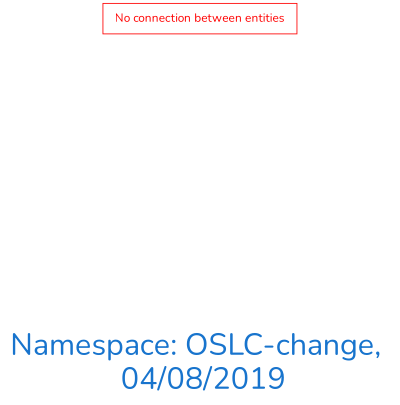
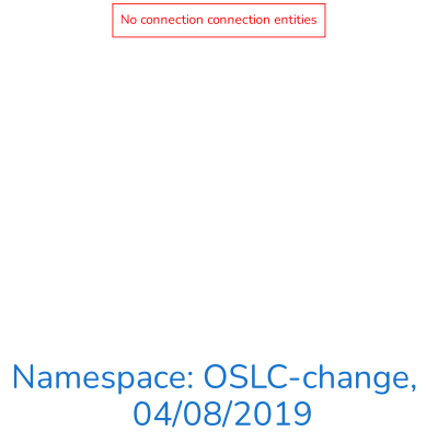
  digraph {
    fontcolor=dodgerblue3
    fontsize=36
    label="\n\n\nNamespace: OSLC-change, \n 04/08/2019"
    rankdir=TB
    fontname=Nunito
-   "No connection between entities" [color=red fontcolor=red shape=polygon fontname=Nunito]
+   "No connection between entities" [color=red fontcolor=red shape=polygon fontname=Nunito label="No connection connection entities"]
  }
